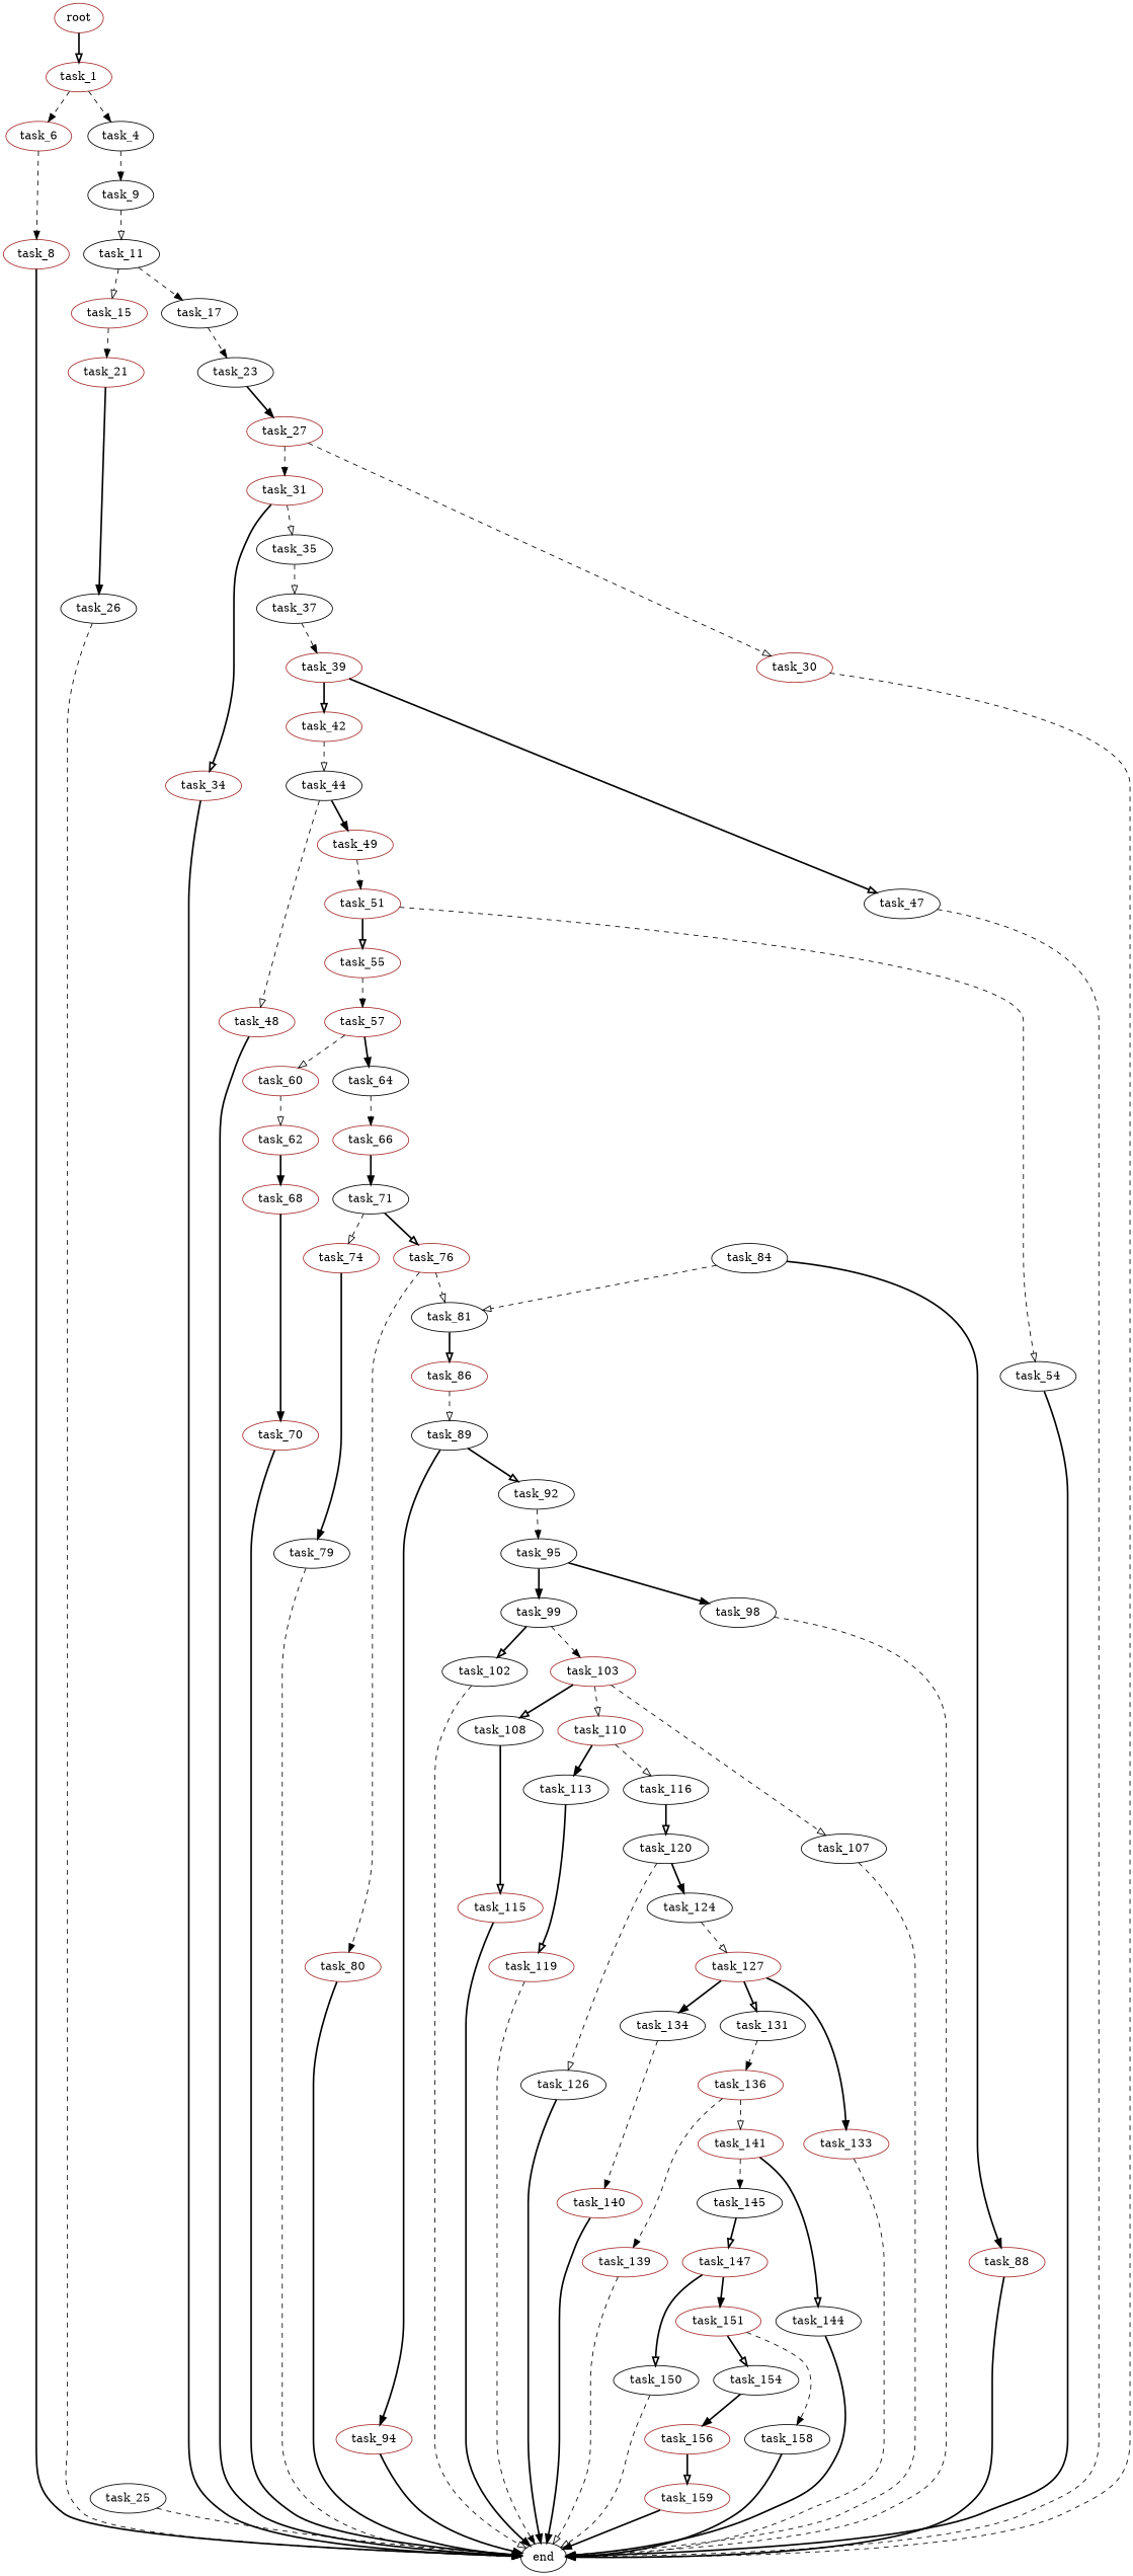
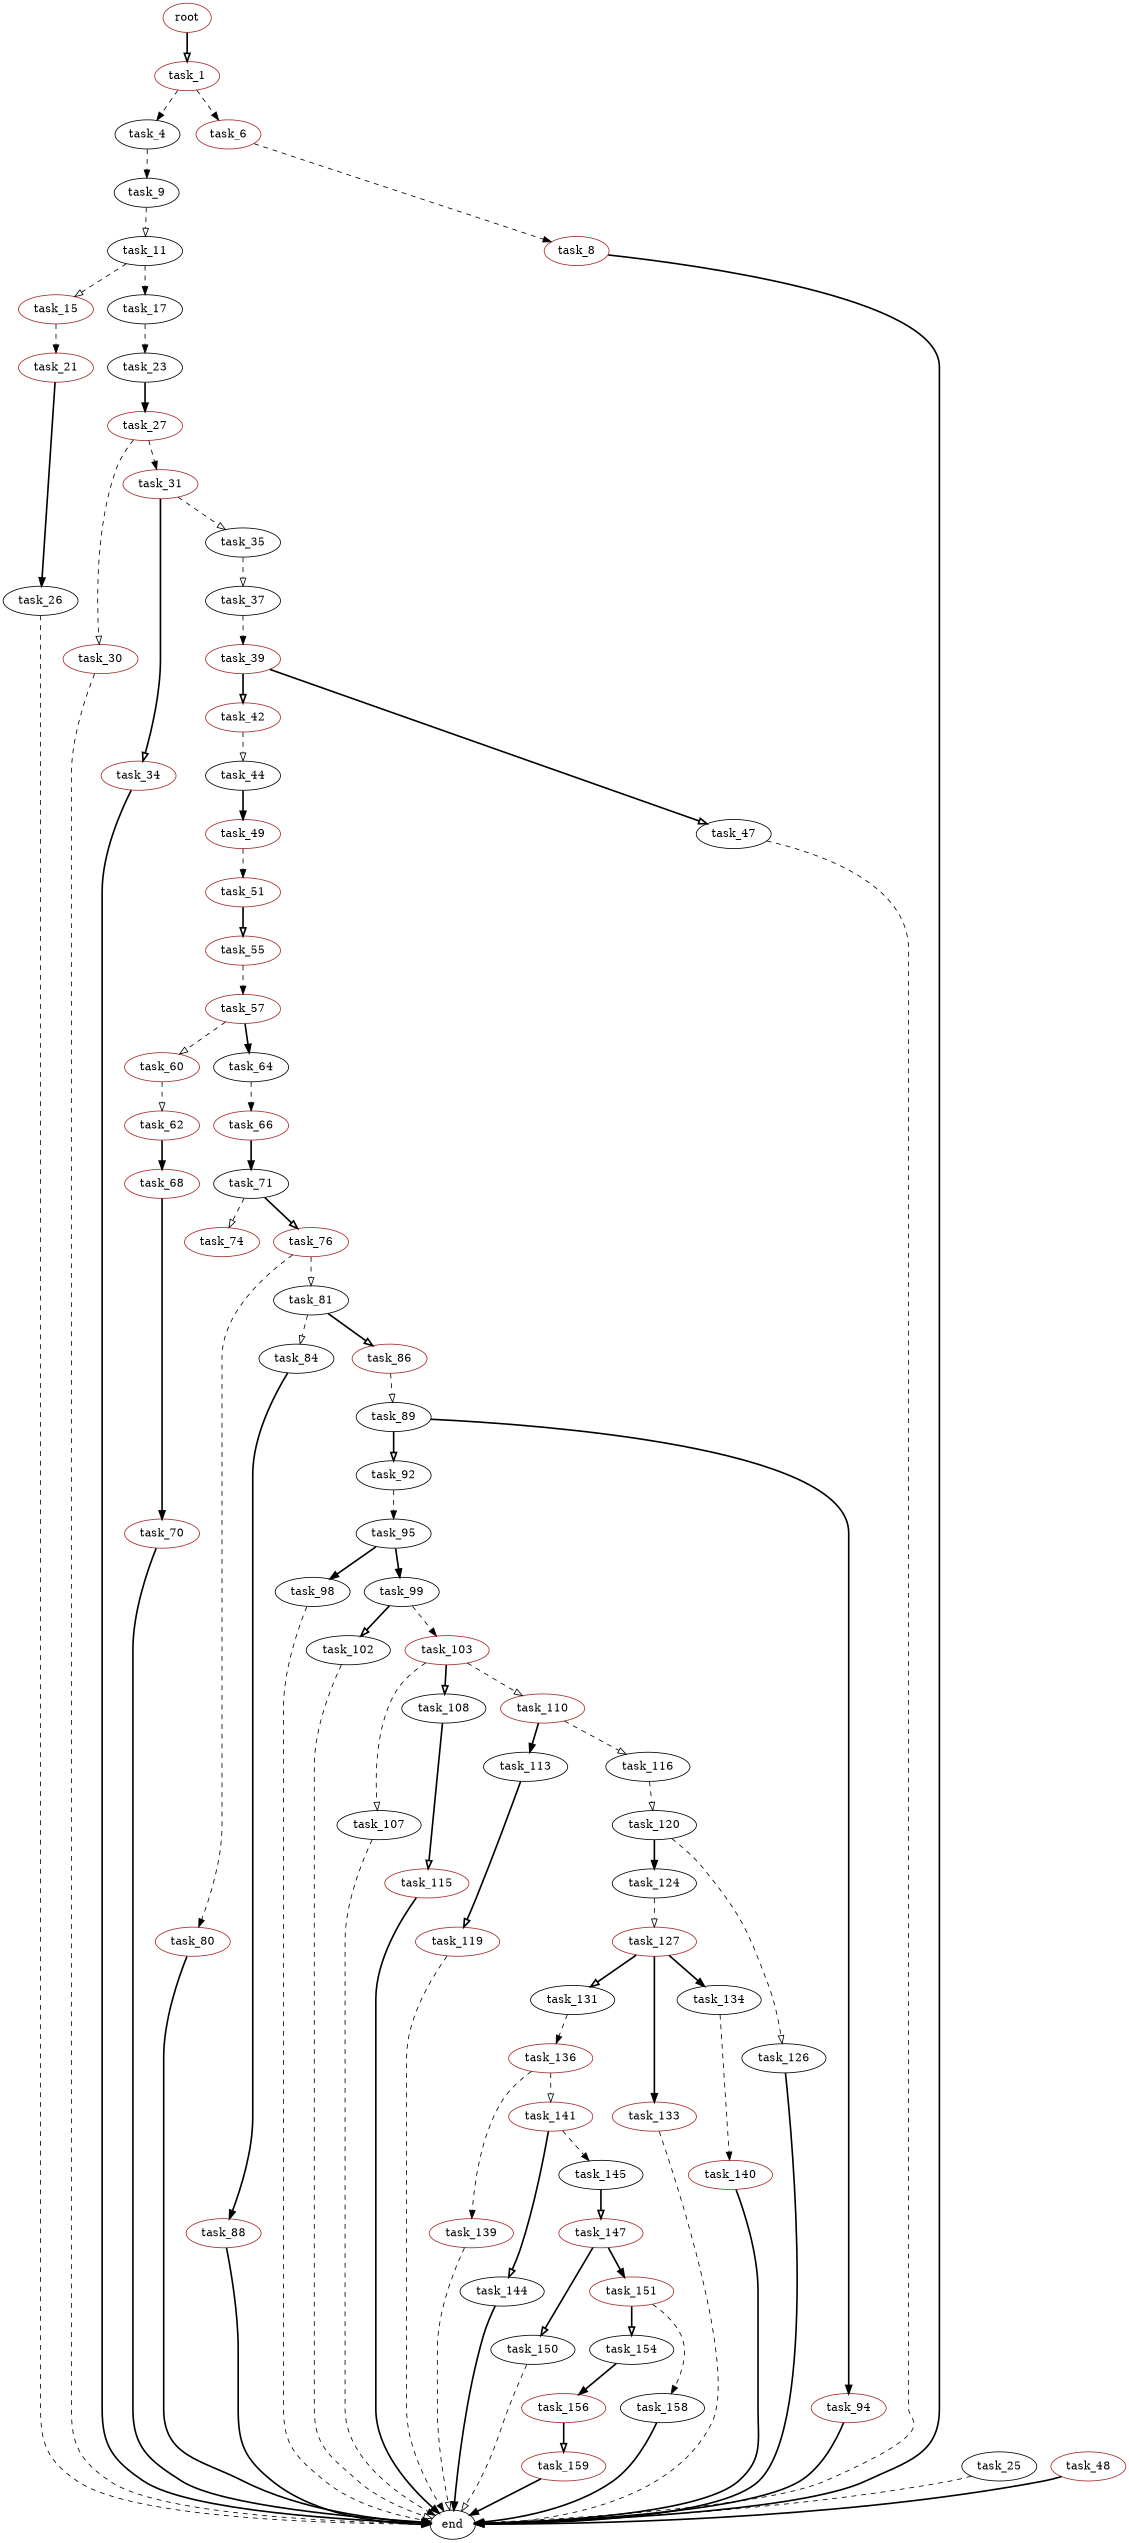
  digraph {
    node [color=brown]
    edge [arrowhead=normal style=dashed]
    root
    task_1
    task_4 [color=black]
    task_6
    task_9 [color=black]
    task_8
    task_11 [color=black]
    end [color=black]
    task_15
    task_17 [color=black]
    task_21
    task_23 [color=black]
    task_26 [color=black]
    task_27
    task_25 [color=black]
    task_30
    task_31
    task_34
    task_35 [color=black]
    task_37 [color=black]
    task_39
    task_42
    task_47 [color=black]
    task_44 [color=black]
    task_48
    task_49
    task_51
-   task_54 [color=black]
    task_55
    task_57
    task_60
    task_64 [color=black]
    task_62
    task_66
    task_68
    task_71 [color=black]
    task_70
    task_74
    task_76
-   task_79 [color=black]
    task_80
    task_81 [color=black]
    task_84 [color=black]
    task_86
    task_88
    task_89 [color=black]
    task_92 [color=black]
    task_94
    task_95 [color=black]
    task_98 [color=black]
    task_99 [color=black]
    task_102 [color=black]
    task_103
    task_107 [color=black]
    task_108 [color=black]
    task_110
    task_115
    task_113 [color=black]
    task_116 [color=black]
    task_119
    task_120 [color=black]
    task_124 [color=black]
    task_126 [color=black]
    task_127
    task_131 [color=black]
    task_133
    task_134 [color=black]
    task_136
    task_140
    task_139
    task_141
    task_144 [color=black]
    task_145 [color=black]
    task_147
    task_150 [color=black]
    task_151
    task_154 [color=black]
    task_158 [color=black]
    task_156
    task_159
    root -> task_1 [arrowhead=onormal style=bold]
    task_1 -> task_4
    task_1 -> task_6
    task_4 -> task_9
    task_6 -> task_8
    task_9 -> task_11 [arrowhead=onormal]
    task_8 -> end [arrowhead=onormal style=bold]
    task_11 -> task_15 [arrowhead=onormal]
    task_11 -> task_17
    task_15 -> task_21
    task_17 -> task_23
    task_21 -> task_26 [style=bold]
    task_23 -> task_27 [style=bold]
    task_26 -> end
    task_27 -> task_30 [arrowhead=onormal]
    task_27 -> task_31
    task_25 -> end
    task_30 -> end [arrowhead=onormal]
    task_31 -> task_34 [arrowhead=onormal style=bold]
    task_31 -> task_35 [arrowhead=onormal]
    task_34 -> end [arrowhead=onormal style=bold]
    task_35 -> task_37 [arrowhead=onormal]
    task_37 -> task_39
    task_39 -> task_42 [arrowhead=onormal style=bold]
    task_39 -> task_47 [arrowhead=onormal style=bold]
    task_42 -> task_44 [arrowhead=onormal]
    task_47 -> end [arrowhead=onormal]
-   task_44 -> task_48 [arrowhead=onormal]
    task_44 -> task_49 [style=bold]
    task_48 -> end [style=bold]
    task_49 -> task_51
-   task_51 -> task_54 [arrowhead=onormal]
    task_51 -> task_55 [arrowhead=onormal style=bold]
-   task_54 -> end [style=bold]
    task_55 -> task_57
    task_57 -> task_60 [arrowhead=onormal]
    task_57 -> task_64 [style=bold]
    task_60 -> task_62 [arrowhead=onormal]
    task_64 -> task_66
    task_62 -> task_68 [style=bold]
    task_66 -> task_71 [style=bold]
    task_68 -> task_70 [style=bold]
    task_71 -> task_74 [arrowhead=onormal]
    task_71 -> task_76 [arrowhead=onormal style=bold]
    task_70 -> end [style=bold]
-   task_74 -> task_79 [style=bold]
    task_76 -> task_80
    task_76 -> task_81 [arrowhead=onormal]
-   task_79 -> end
    task_80 -> end [arrowhead=onormal style=bold]
-   task_84 -> task_81 [arrowhead=onormal]
+   task_81 -> task_84 [arrowhead=onormal]
    task_81 -> task_86 [arrowhead=onormal style=bold]
    task_84 -> task_88 [style=bold]
    task_86 -> task_89 [arrowhead=onormal]
    task_88 -> end [arrowhead=onormal style=bold]
    task_89 -> task_92 [arrowhead=onormal style=bold]
    task_89 -> task_94 [style=bold]
    task_92 -> task_95
    task_94 -> end [style=bold]
    task_95 -> task_98 [style=bold]
    task_95 -> task_99 [style=bold]
    task_98 -> end
    task_99 -> task_102 [arrowhead=onormal style=bold]
    task_99 -> task_103
    task_102 -> end [arrowhead=onormal]
    task_103 -> task_107 [arrowhead=onormal]
    task_103 -> task_108 [arrowhead=onormal style=bold]
    task_103 -> task_110 [arrowhead=onormal]
    task_107 -> end
    task_108 -> task_115 [arrowhead=onormal style=bold]
    task_110 -> task_113 [style=bold]
    task_110 -> task_116 [arrowhead=onormal]
    task_115 -> end [style=bold]
    task_113 -> task_119 [arrowhead=onormal style=bold]
-   task_116 -> task_120 [arrowhead=onormal style=bold]
+   task_116 -> task_120 [arrowhead=onormal]
    task_119 -> end
    task_120 -> task_124 [style=bold]
    task_120 -> task_126 [arrowhead=onormal]
    task_124 -> task_127 [arrowhead=onormal]
    task_126 -> end [style=bold]
    task_127 -> task_131 [arrowhead=onormal style=bold]
    task_127 -> task_133 [style=bold]
    task_127 -> task_134 [style=bold]
    task_131 -> task_136
    task_133 -> end
    task_134 -> task_140
    task_136 -> task_139
    task_136 -> task_141 [arrowhead=onormal]
    task_140 -> end [style=bold]
    task_139 -> end [arrowhead=onormal]
    task_141 -> task_144 [arrowhead=onormal style=bold]
    task_141 -> task_145
    task_144 -> end [style=bold]
    task_145 -> task_147 [arrowhead=onormal style=bold]
    task_147 -> task_150 [arrowhead=onormal style=bold]
    task_147 -> task_151 [style=bold]
    task_150 -> end [arrowhead=onormal]
    task_151 -> task_154 [arrowhead=onormal style=bold]
    task_151 -> task_158
    task_154 -> task_156 [style=bold]
    task_158 -> end [arrowhead=onormal style=bold]
    task_156 -> task_159 [arrowhead=onormal style=bold]
    task_159 -> end [style=bold]
  }
